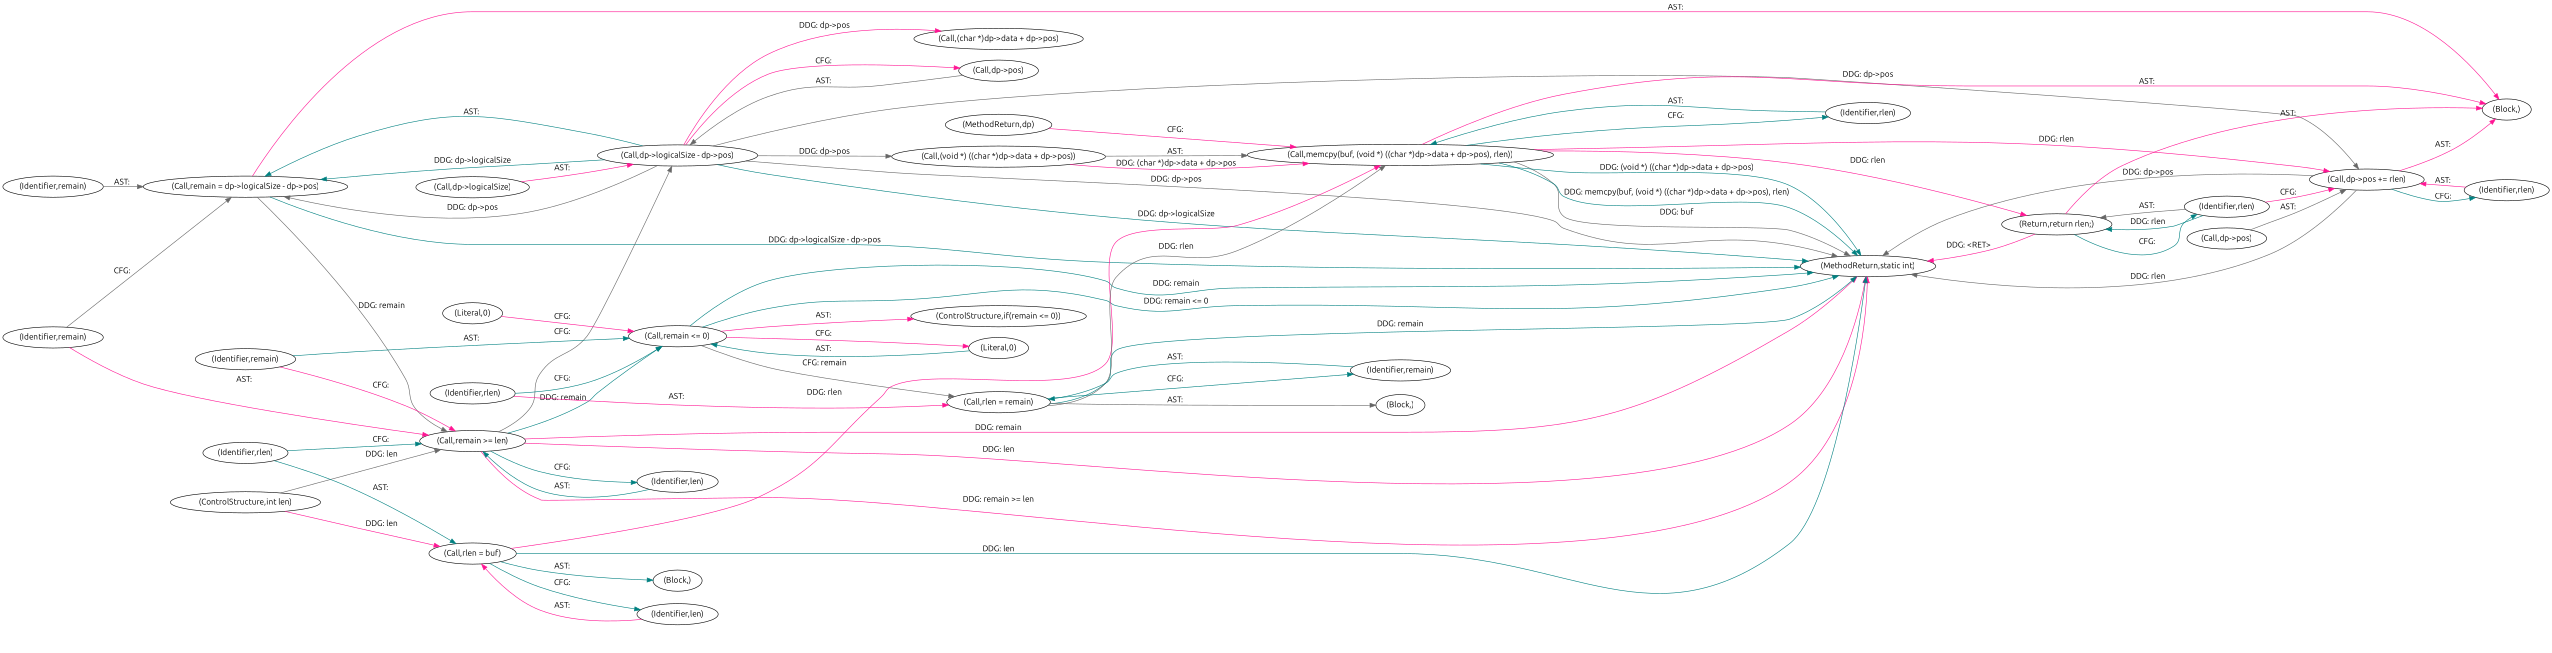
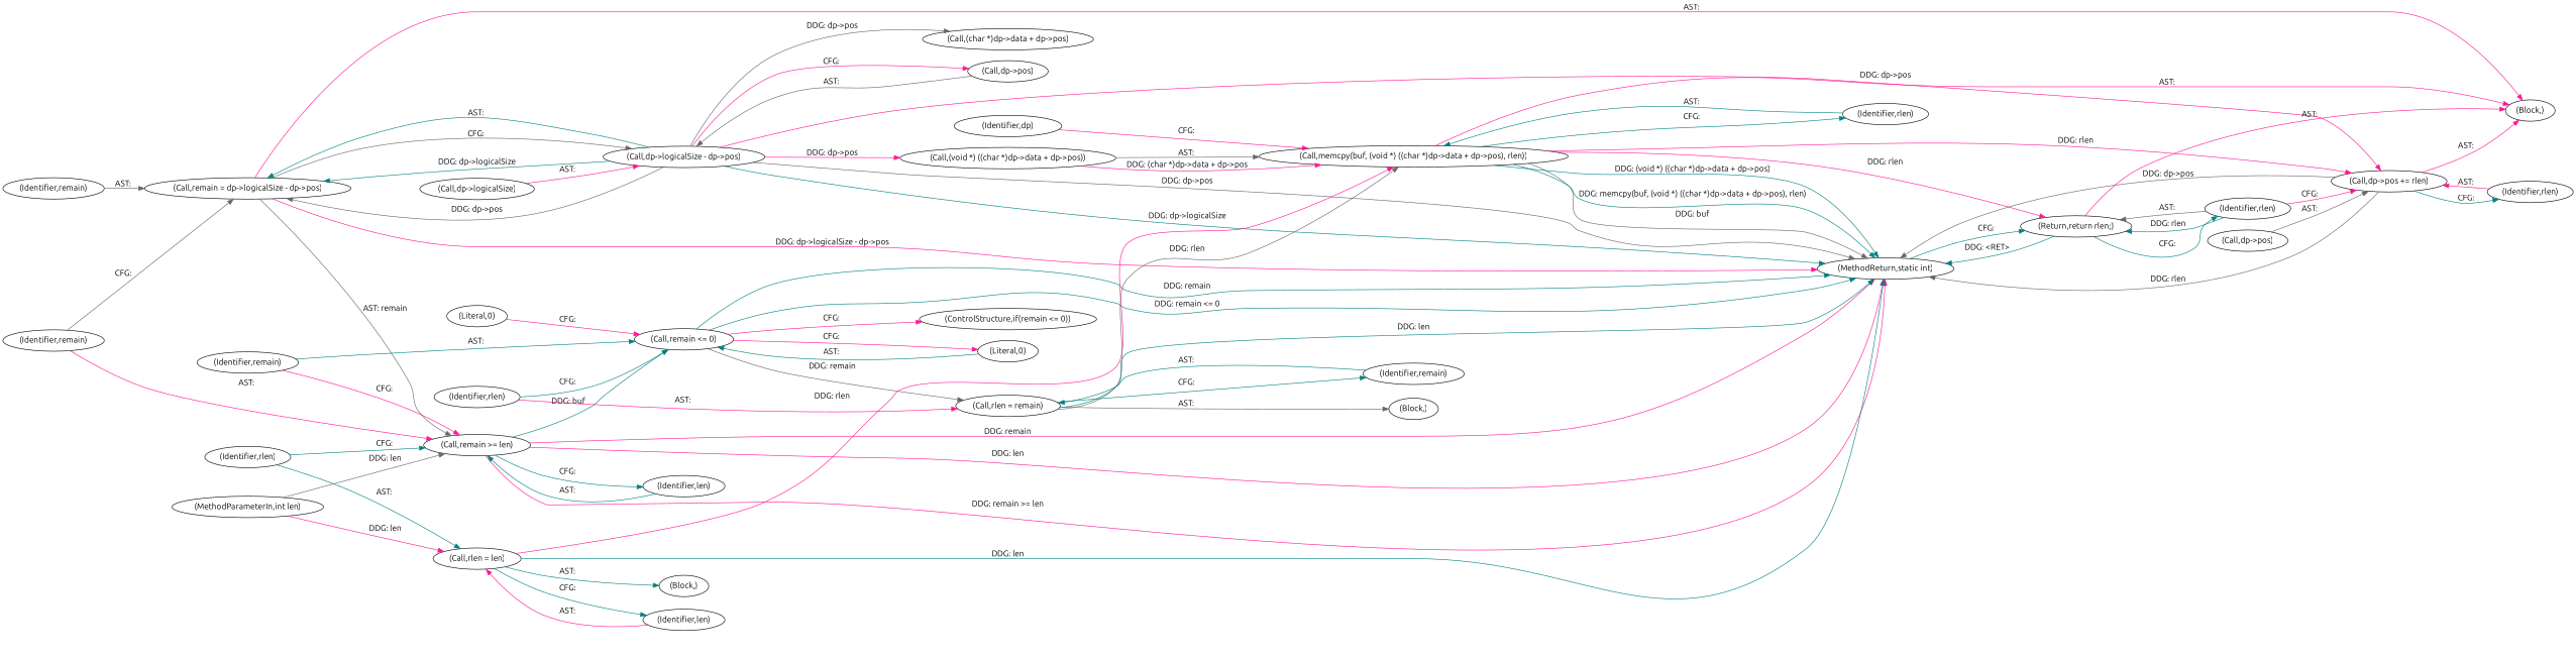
  digraph {
    fontname=Ubuntu
    rankdir=LR
    node [fontname=Ubuntu]
    edge [color=teal fontname=Ubuntu]
    n1 [label="(Call,remain = dp->logicalSize - dp->pos)"]
    n2 [label="(Call,dp->logicalSize - dp->pos)"]
    n3 [label="(Call,remain >= len)"]
    n4 [label="(Block,)"]
    n5 [label="(MethodReturn,static int)"]
    n6 [label="(Call,dp->pos += rlen)"]
    n7 [label="(Call,(char *)dp->data + dp->pos)"]
    n8 [label="(Call,dp->pos)"]
    n9 [label="(Call,(void *) ((char *)dp->data + dp->pos))"]
    n10 [label="(Call,remain <= 0)"]
    n11 [label="(Identifier,len)"]
    n12 [label="(Return,return rlen;)"]
    n13 [label="(Identifier,rlen)"]
    n14 [label="(Call,memcpy(buf, (void *) ((char *)dp->data + dp->pos), rlen))"]
-   n15 [label="(Call,rlen = buf)"]
+   n15 [label="(Call,rlen = len)"]
    n16 [label="(Identifier,len)"]
    n17 [label="(Block,)"]
    n18 [label="(Call,rlen = remain)"]
    n19 [label="(ControlStructure,if(remain <= 0))"]
    n20 [label="(Literal,0)"]
    n21 [label="(Identifier,rlen)"]
    n22 [label="(Identifier,rlen)"]
    n23 [label="(Block,)"]
    n24 [label="(Identifier,remain)"]
-   n25 [label="(MethodReturn,dp)"]
+   n25 [label="(Identifier,dp)"]
    n26 [label="(Identifier,remain)"]
    n27 [label="(Call,dp->logicalSize)"]
    n28 [label="(Identifier,remain)"]
    n29 [label="(Identifier,remain)"]
    n30 [label="(Call,dp->pos)"]
-   n31 [label="(ControlStructure,int len)"]
+   n31 [label="(MethodParameterIn,int len)"]
    n32 [label="(Identifier,rlen)"]
    n33 [label="(Literal,0)"]
    n34 [label="(Identifier,rlen)"]
-   n3 -> n2 [color=gray40 label="CFG: "]
-   n1 -> n3 [color=gray40 label="DDG: remain"]
+   n1 -> n2 [color=gray40 label="CFG: "]
+   n1 -> n3 [color=gray40 label="AST: remain"]
    n1 -> n4 [color=deeppink label="AST: "]
-   n1 -> n5 [label="DDG: dp->logicalSize - dp->pos"]
+   n1 -> n5 [color=deeppink label="DDG: dp->logicalSize - dp->pos"]
    n2 -> n1 [label="AST: "]
    n2 -> n1 [label="DDG: dp->logicalSize"]
    n2 -> n1 [color=gray40 label="DDG: dp->pos"]
    n2 -> n5 [color=gray40 label="DDG: dp->pos"]
    n2 -> n5 [label="DDG: dp->logicalSize"]
-   n2 -> n6 [color=gray40 label="DDG: dp->pos"]
-   n2 -> n7 [color=deeppink label="DDG: dp->pos"]
+   n2 -> n6 [color=deeppink label="DDG: dp->pos"]
+   n2 -> n7 [color=gray40 label="DDG: dp->pos"]
    n2 -> n8 [color=deeppink label="CFG: "]
-   n2 -> n9 [color=gray40 label="DDG: dp->pos"]
+   n2 -> n9 [color=deeppink label="DDG: dp->pos"]
    n3 -> n5 [color=deeppink label="DDG: remain"]
    n3 -> n5 [color=deeppink label="DDG: len"]
    n3 -> n5 [color=deeppink label="DDG: remain >= len"]
-   n3 -> n10 [label="DDG: remain"]
+   n3 -> n10 [label="DDG: buf"]
    n3 -> n11 [label="CFG: "]
+   n5 -> n12 [label="CFG: "]
    n6 -> n4 [color=deeppink label="AST: "]
    n6 -> n5 [color=gray40 label="DDG: rlen"]
    n6 -> n5 [color=gray40 label="DDG: dp->pos"]
    n6 -> n13 [label="CFG: "]
    n8 -> n2 [color=gray40 label="AST: "]
    n9 -> n14 [color=gray40 label="AST: "]
    n9 -> n14 [color=deeppink label="DDG: (char *)dp->data + dp->pos"]
    n10 -> n5 [label="DDG: remain"]
    n10 -> n5 [label="DDG: remain <= 0"]
-   n10 -> n18 [color=gray40 label="CFG: remain"]
-   n10 -> n19 [color=deeppink label="AST: "]
+   n10 -> n18 [color=gray40 label="DDG: remain"]
+   n10 -> n19 [color=deeppink label="CFG: "]
    n10 -> n20 [color=deeppink label="CFG: "]
    n11 -> n3 [label="AST: "]
    n12 -> n4 [color=deeppink label="AST: "]
-   n12 -> n5 [color=deeppink label="DDG: <RET>"]
+   n12 -> n5 [label="DDG: <RET>"]
    n12 -> n22 [label="CFG: "]
    n13 -> n6 [color=deeppink label="AST: "]
    n14 -> n4 [color=deeppink label="AST: "]
    n14 -> n5 [color=gray40 label="DDG: buf"]
    n14 -> n5 [label="DDG: (void *) ((char *)dp->data + dp->pos)"]
    n14 -> n5 [label="DDG: memcpy(buf, (void *) ((char *)dp->data + dp->pos), rlen)"]
    n14 -> n6 [color=deeppink label="DDG: rlen"]
    n14 -> n12 [color=deeppink label="DDG: rlen"]
    n14 -> n21 [label="CFG: "]
    n15 -> n5 [label="DDG: len"]
    n15 -> n14 [color=deeppink label="DDG: rlen"]
    n15 -> n16 [label="CFG: "]
    n15 -> n17 [label="AST: "]
    n16 -> n15 [color=deeppink label="AST: "]
-   n18 -> n5 [label="DDG: remain"]
+   n18 -> n5 [label="DDG: len"]
    n18 -> n14 [color=gray40 label="DDG: rlen"]
    n18 -> n23 [color=gray40 label="AST: "]
    n18 -> n24 [label="CFG: "]
    n20 -> n10 [label="AST: "]
    n21 -> n14 [label="AST: "]
    n22 -> n6 [color=deeppink label="CFG: "]
    n22 -> n12 [color=gray40 label="AST: "]
    n22 -> n12 [label="DDG: rlen"]
    n24 -> n18 [label="AST: "]
    n25 -> n14 [color=deeppink label="CFG: "]
    n26 -> n3 [color=deeppink label="CFG: "]
    n26 -> n10 [label="AST: "]
    n27 -> n2 [color=deeppink label="AST: "]
    n28 -> n1 [color=gray40 label="AST: "]
    n29 -> n1 [color=gray40 label="CFG: "]
    n29 -> n3 [color=deeppink label="AST: "]
    n30 -> n6 [color=gray40 label="AST: "]
    n31 -> n3 [color=gray40 label="DDG: len"]
    n31 -> n15 [color=deeppink label="DDG: len"]
    n32 -> n3 [label="CFG: "]
    n32 -> n15 [label="AST: "]
    n33 -> n10 [color=deeppink label="CFG: "]
    n34 -> n10 [label="CFG: "]
    n34 -> n18 [color=deeppink label="AST: "]
  }
